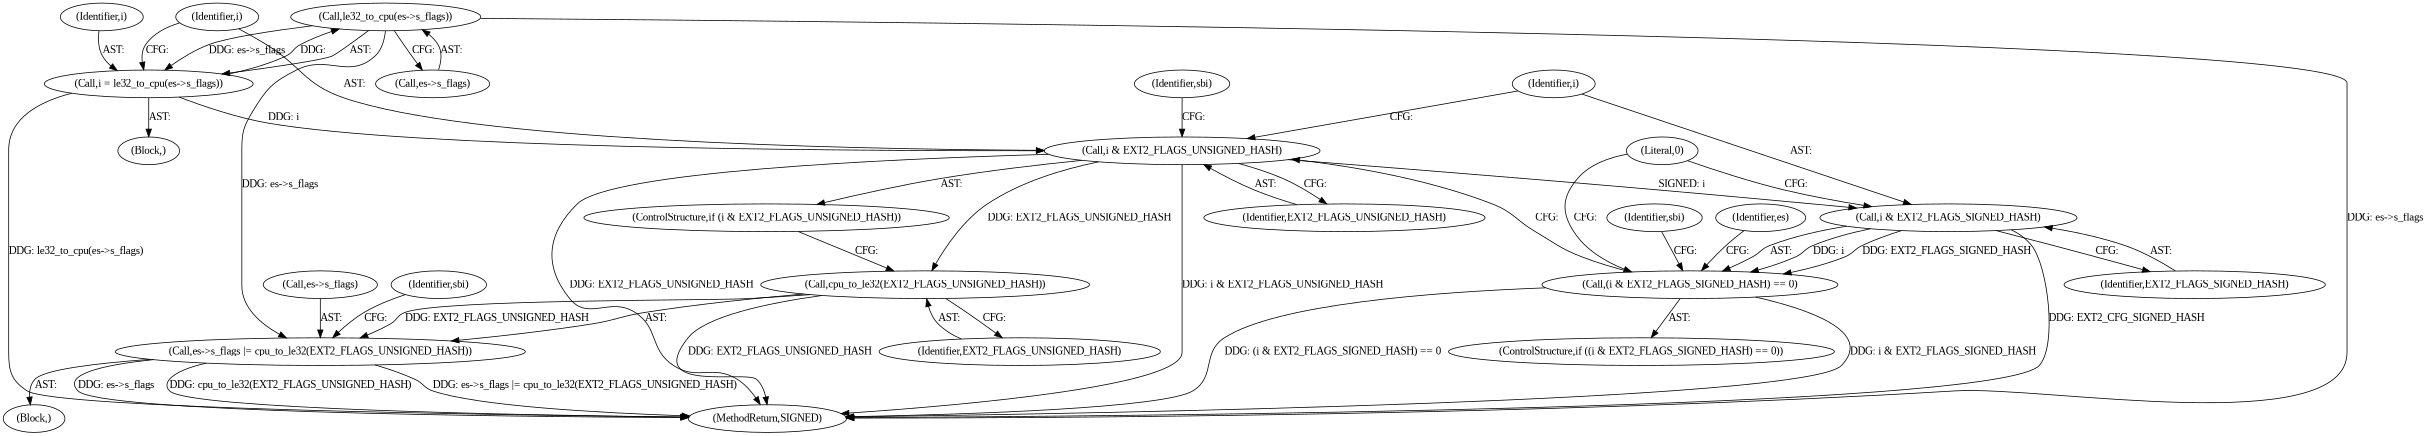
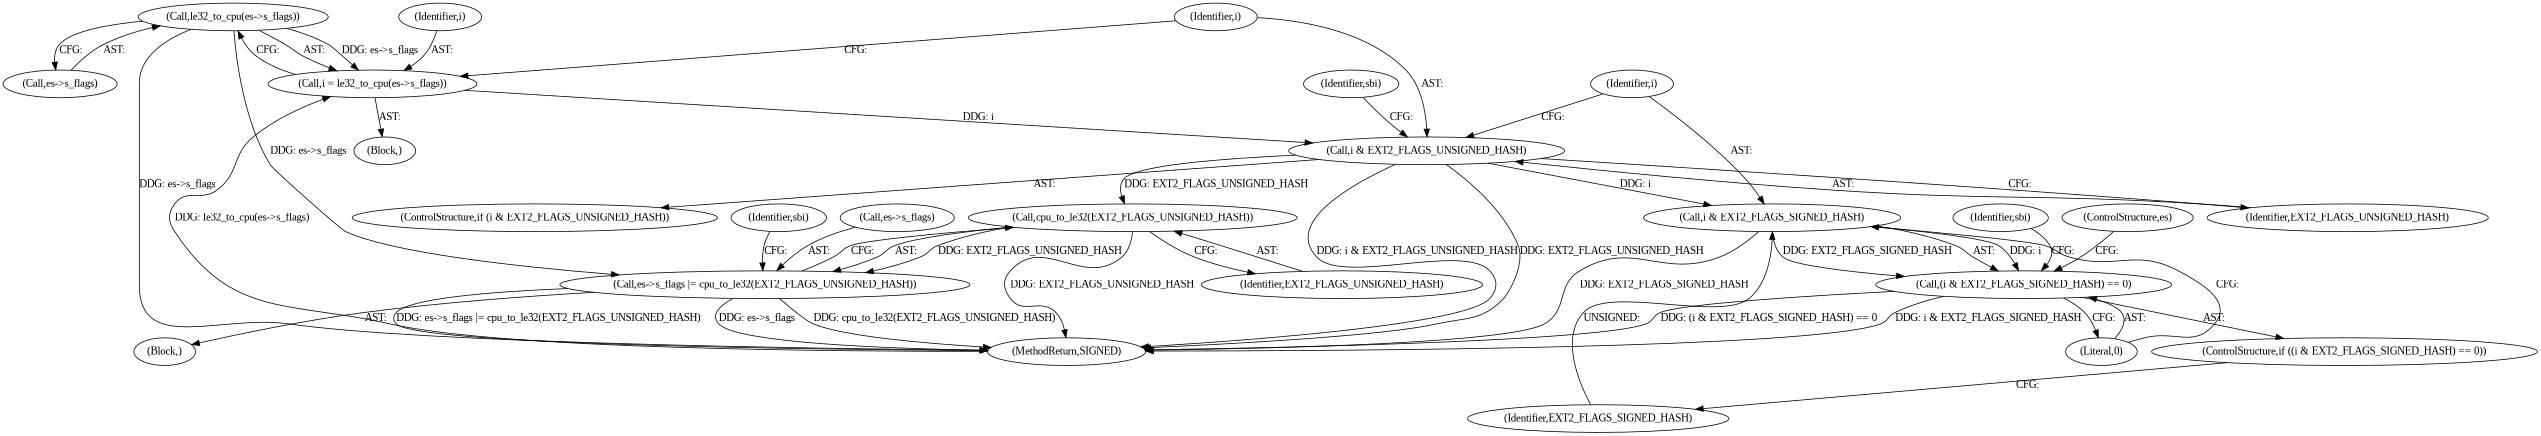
  digraph {
    fontname="Liberation Serif"
    node [fontname="Liberation Serif"]
    edge [fontname="Liberation Serif"]
    n1 [label="(Call,le32_to_cpu(es->s_flags))"]
    n2 [label="(Call,i = le32_to_cpu(es->s_flags))"]
    n3 [label="(Call,es->s_flags |= cpu_to_le32(EXT2_FLAGS_UNSIGNED_HASH))"]
    n4 [label="(Call,es->s_flags)"]
    n5 [label="(MethodReturn,SIGNED)"]
    n6 [label="(Call,i & EXT2_FLAGS_UNSIGNED_HASH)"]
    n7 [label="(Block,)"]
    n8 [label="(Call,cpu_to_le32(EXT2_FLAGS_UNSIGNED_HASH))"]
    n9 [label="(Block,)"]
    n10 [label="(Call,i & EXT2_FLAGS_SIGNED_HASH)"]
    n11 [label="(Identifier,EXT2_FLAGS_UNSIGNED_HASH)"]
    n12 [label="(ControlStructure,if (i & EXT2_FLAGS_UNSIGNED_HASH))"]
    n13 [label="(Call,(i & EXT2_FLAGS_SIGNED_HASH) == 0)"]
    n14 [label="(Identifier,EXT2_FLAGS_SIGNED_HASH)"]
    n15 [label="(Identifier,EXT2_FLAGS_UNSIGNED_HASH)"]
    n16 [label="(Literal,0)"]
    n17 [label="(ControlStructure,if ((i & EXT2_FLAGS_SIGNED_HASH) == 0))"]
    n18 [label="(Identifier,sbi)"]
    n19 [label="(Identifier,sbi)"]
    n20 [label="(Identifier,i)"]
    n21 [label="(Call,es->s_flags)"]
    n22 [label="(Identifier,i)"]
    n23 [label="(Identifier,sbi)"]
    n24 [label="(Identifier,i)"]
-   n25 [label="(Identifier,es)"]
+   n25 [label="(ControlStructure,es)"]
    n1 -> n2 [label="AST: "]
    n1 -> n2 [label="DDG: es->s_flags"]
    n1 -> n3 [label="DDG: es->s_flags"]
    n1 -> n4 [label="CFG: "]
    n1 -> n5 [label="DDG: es->s_flags"]
-   n2 -> n1 [label="DDG: "]
-   n2 -> n5 [label="DDG: le32_to_cpu(es->s_flags)"]
+   n2 -> n1 [label="CFG: "]
+   n5 -> n2 [label="DDG: le32_to_cpu(es->s_flags)"]
    n2 -> n6 [label="DDG: i"]
    n2 -> n7 [label="AST: "]
    n3 -> n5 [label="DDG: es->s_flags |= cpu_to_le32(EXT2_FLAGS_UNSIGNED_HASH)"]
    n3 -> n5 [label="DDG: es->s_flags"]
    n3 -> n5 [label="DDG: cpu_to_le32(EXT2_FLAGS_UNSIGNED_HASH)"]
-   n12 -> n8 [label="CFG: "]
+   n3 -> n8 [label="CFG: "]
    n3 -> n9 [label="AST: "]
    n4 -> n1 [label="AST: "]
    n6 -> n5 [label="DDG: i & EXT2_FLAGS_UNSIGNED_HASH"]
    n6 -> n5 [label="DDG: EXT2_FLAGS_UNSIGNED_HASH"]
    n6 -> n8 [label="DDG: EXT2_FLAGS_UNSIGNED_HASH"]
-   n6 -> n10 [label="SIGNED: i"]
+   n6 -> n10 [label="DDG: i"]
    n6 -> n11 [label="CFG: "]
    n6 -> n12 [label="AST: "]
    n8 -> n3 [label="AST: "]
    n8 -> n3 [label="DDG: EXT2_FLAGS_UNSIGNED_HASH"]
    n8 -> n5 [label="DDG: EXT2_FLAGS_UNSIGNED_HASH"]
    n8 -> n15 [label="CFG: "]
-   n10 -> n5 [label="DDG: EXT2_CFG_SIGNED_HASH"]
+   n10 -> n5 [label="DDG: EXT2_FLAGS_SIGNED_HASH"]
    n10 -> n13 [label="AST: "]
    n10 -> n13 [label="DDG: i"]
    n10 -> n13 [label="DDG: EXT2_FLAGS_SIGNED_HASH"]
-   n10 -> n14 [label="CFG: "]
+   n17 -> n14 [label="CFG: "]
    n11 -> n6 [label="AST: "]
    n13 -> n5 [label="DDG: i & EXT2_FLAGS_SIGNED_HASH"]
    n13 -> n5 [label="DDG: (i & EXT2_FLAGS_SIGNED_HASH) == 0"]
-   n13 -> n6 [label="CFG: "]
+   n13 -> n16 [label="CFG: "]
    n13 -> n17 [label="AST: "]
-   n14 -> n10 [label="AST: "]
+   n14 -> n10 [label="UNSIGNED: "]
    n15 -> n8 [label="AST: "]
    n16 -> n10 [label="CFG: "]
-   n16 -> n13 [label="CFG: "]
+   n16 -> n13 [label="AST: "]
    n18 -> n6 [label="CFG: "]
    n19 -> n3 [label="CFG: "]
    n20 -> n6 [label="CFG: "]
    n20 -> n10 [label="AST: "]
    n21 -> n3 [label="AST: "]
    n22 -> n2 [label="CFG: "]
    n22 -> n6 [label="AST: "]
    n23 -> n13 [label="CFG: "]
    n24 -> n2 [label="AST: "]
    n25 -> n13 [label="CFG: "]
  }
